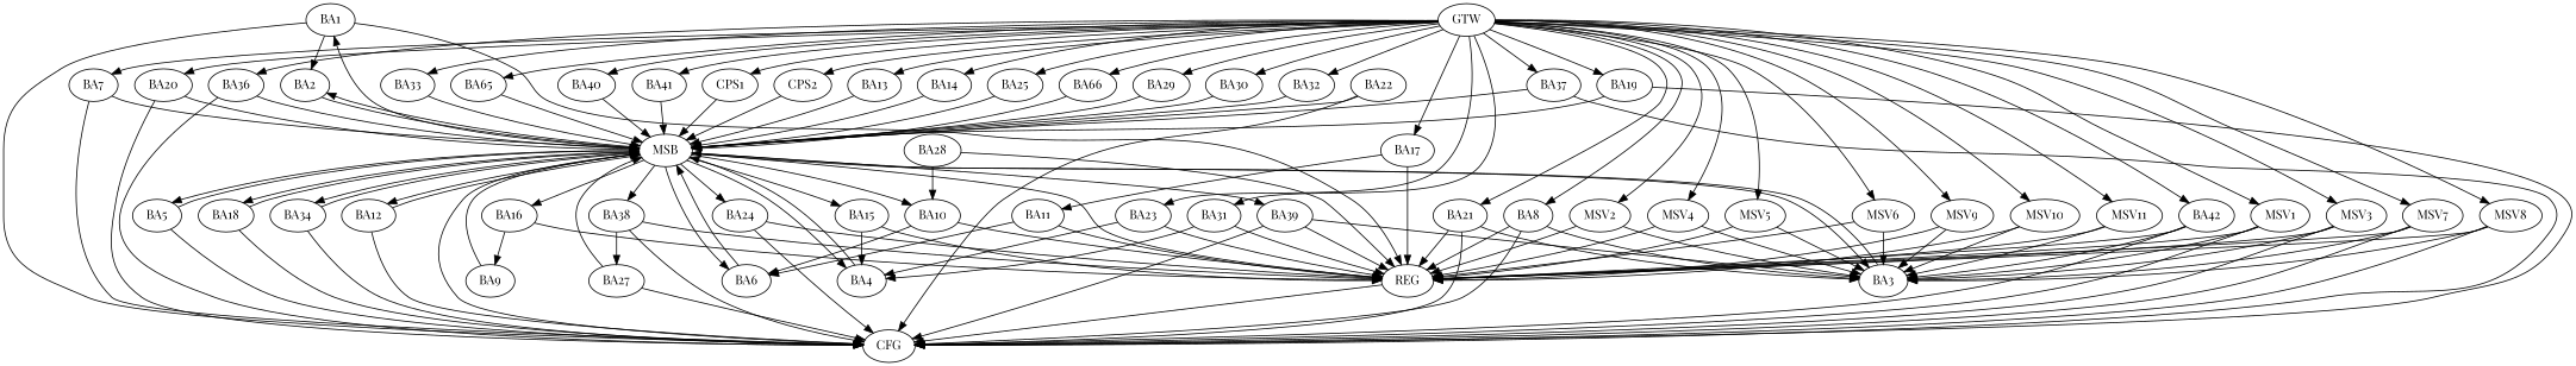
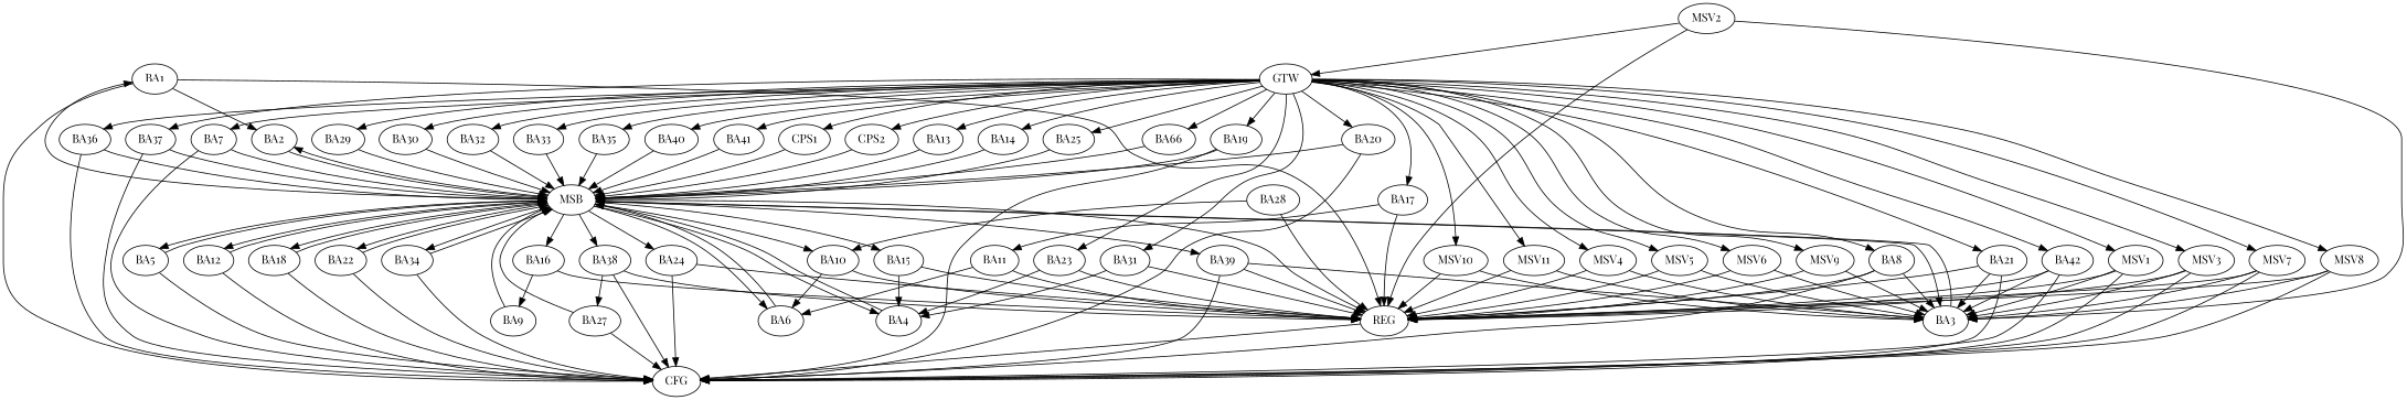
  strict digraph {
    fontname="Playfair Display"
    node [fontname="Playfair Display"]
    edge [fontname="Playfair Display"]
    n1 [label=BA1]
    n2 [label=BA2]
    n3 [label=REG]
    n4 [label=CFG]
    n5 [label=MSB]
    n6 [label=BA3]
    n7 [label=BA4]
    n8 [label=BA5]
    n9 [label=BA6]
    n10 [label=BA10]
    n11 [label=BA12]
    n12 [label=BA15]
    n13 [label=BA16]
    n14 [label=BA18]
    n15 [label=BA22]
    n16 [label=BA24]
    n17 [label=BA34]
    n18 [label=BA38]
    n19 [label=BA39]
    n20 [label=BA7]
    n21 [label=BA8]
    n22 [label=BA9]
    n23 [label=BA11]
    n24 [label=BA13]
    n25 [label=BA14]
    n26 [label=BA17]
    n27 [label=BA19]
    n28 [label=BA20]
    n29 [label=BA21]
    n30 [label=BA23]
    n31 [label=BA25]
    n32 [label=BA66]
    n33 [label=BA27]
    n34 [label=BA28]
    n35 [label=BA29]
    n36 [label=BA30]
    n37 [label=BA31]
    n38 [label=BA32]
    n39 [label=BA33]
-   n40 [label=BA65]
+   n40 [label=BA35]
    n41 [label=BA36]
    n42 [label=BA37]
    n43 [label=BA40]
    n44 [label=BA41]
    n45 [label=BA42]
    n46 [label=CPS1]
    n47 [label=CPS2]
    n48 [label=GTW]
    n49 [label=MSV1]
    n50 [label=MSV2]
    n51 [label=MSV3]
    n52 [label=MSV4]
    n53 [label=MSV5]
    n54 [label=MSV6]
    n55 [label=MSV7]
    n56 [label=MSV8]
    n57 [label=MSV9]
    n58 [label=MSV10]
    n59 [label=MSV11]
    n1 -> n2
    n1 -> n3
    n1 -> n4
    n2 -> n5
    n3 -> n4
    n5 -> n1
    n5 -> n2
    n5 -> n3
    n5 -> n6
    n5 -> n7
    n5 -> n8
    n5 -> n9
    n5 -> n10
    n5 -> n11
    n5 -> n12
    n5 -> n13
    n5 -> n14
-   n5 -> n4
+   n5 -> n15
    n5 -> n16
    n5 -> n17
    n5 -> n18
    n5 -> n19
    n6 -> n5
    n7 -> n5
    n8 -> n4
    n8 -> n5
    n9 -> n5
    n10 -> n3
    n10 -> n9
    n11 -> n4
    n11 -> n5
    n12 -> n3
    n12 -> n7
    n13 -> n3
    n13 -> n22
    n14 -> n4
    n14 -> n5
    n15 -> n4
    n15 -> n5
    n16 -> n3
    n16 -> n4
    n17 -> n4
    n17 -> n5
    n18 -> n3
    n18 -> n4
    n18 -> n33
    n19 -> n3
    n19 -> n4
    n19 -> n6
    n20 -> n4
    n20 -> n5
    n21 -> n3
    n21 -> n4
    n21 -> n6
    n22 -> n5
    n23 -> n3
    n23 -> n9
    n24 -> n5
    n25 -> n5
    n26 -> n3
    n26 -> n23
    n27 -> n4
    n27 -> n5
    n28 -> n4
    n28 -> n5
    n29 -> n3
    n29 -> n4
    n29 -> n6
    n30 -> n3
    n30 -> n7
    n31 -> n5
    n32 -> n5
    n33 -> n4
    n33 -> n5
    n34 -> n3
    n34 -> n10
    n35 -> n5
    n36 -> n5
    n37 -> n3
    n37 -> n7
    n38 -> n5
    n39 -> n5
    n40 -> n5
    n41 -> n4
    n41 -> n5
    n42 -> n4
    n42 -> n5
    n43 -> n5
    n44 -> n5
    n45 -> n3
    n45 -> n4
    n45 -> n6
    n46 -> n5
    n47 -> n5
    n48 -> n20
    n48 -> n21
    n48 -> n24
    n48 -> n25
    n48 -> n26
    n48 -> n27
    n48 -> n28
    n48 -> n29
    n48 -> n30
    n48 -> n31
    n48 -> n32
    n48 -> n35
    n48 -> n36
    n48 -> n37
    n48 -> n38
    n48 -> n39
    n48 -> n40
    n48 -> n41
    n48 -> n42
    n48 -> n43
    n48 -> n44
    n48 -> n45
    n48 -> n46
    n48 -> n47
    n48 -> n49
-   n48 -> n50
+   n50 -> n48
    n48 -> n51
    n48 -> n52
    n48 -> n53
    n48 -> n54
    n48 -> n55
    n48 -> n56
    n48 -> n57
    n48 -> n58
    n48 -> n59
    n49 -> n3
    n49 -> n4
    n49 -> n6
    n50 -> n3
    n50 -> n6
    n51 -> n3
    n51 -> n4
    n51 -> n6
    n52 -> n3
    n52 -> n6
    n53 -> n3
    n53 -> n6
    n54 -> n3
    n54 -> n6
    n55 -> n3
    n55 -> n4
    n55 -> n6
    n56 -> n3
    n56 -> n4
    n56 -> n6
    n57 -> n3
    n57 -> n6
    n58 -> n3
    n58 -> n6
    n59 -> n3
    n59 -> n6
  }
